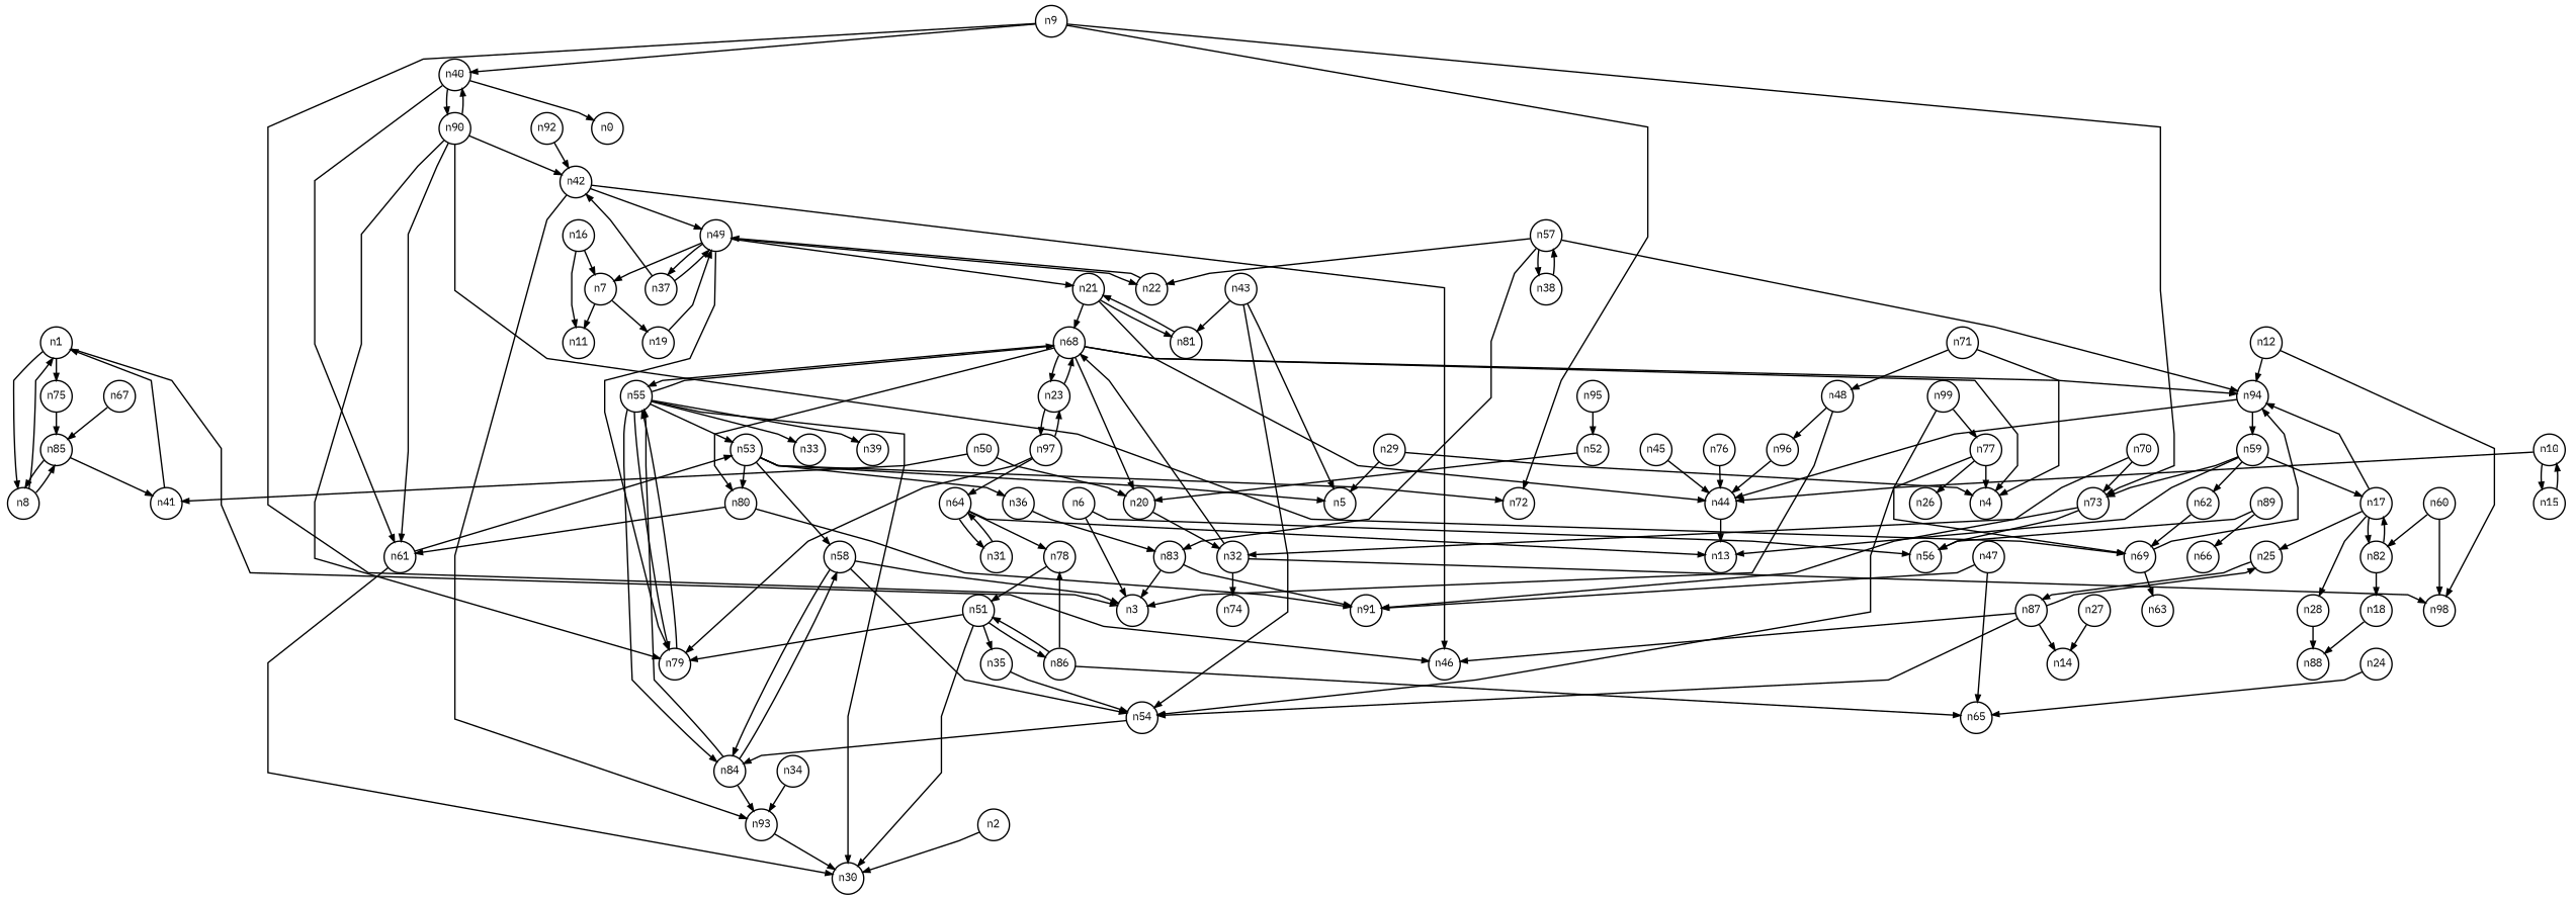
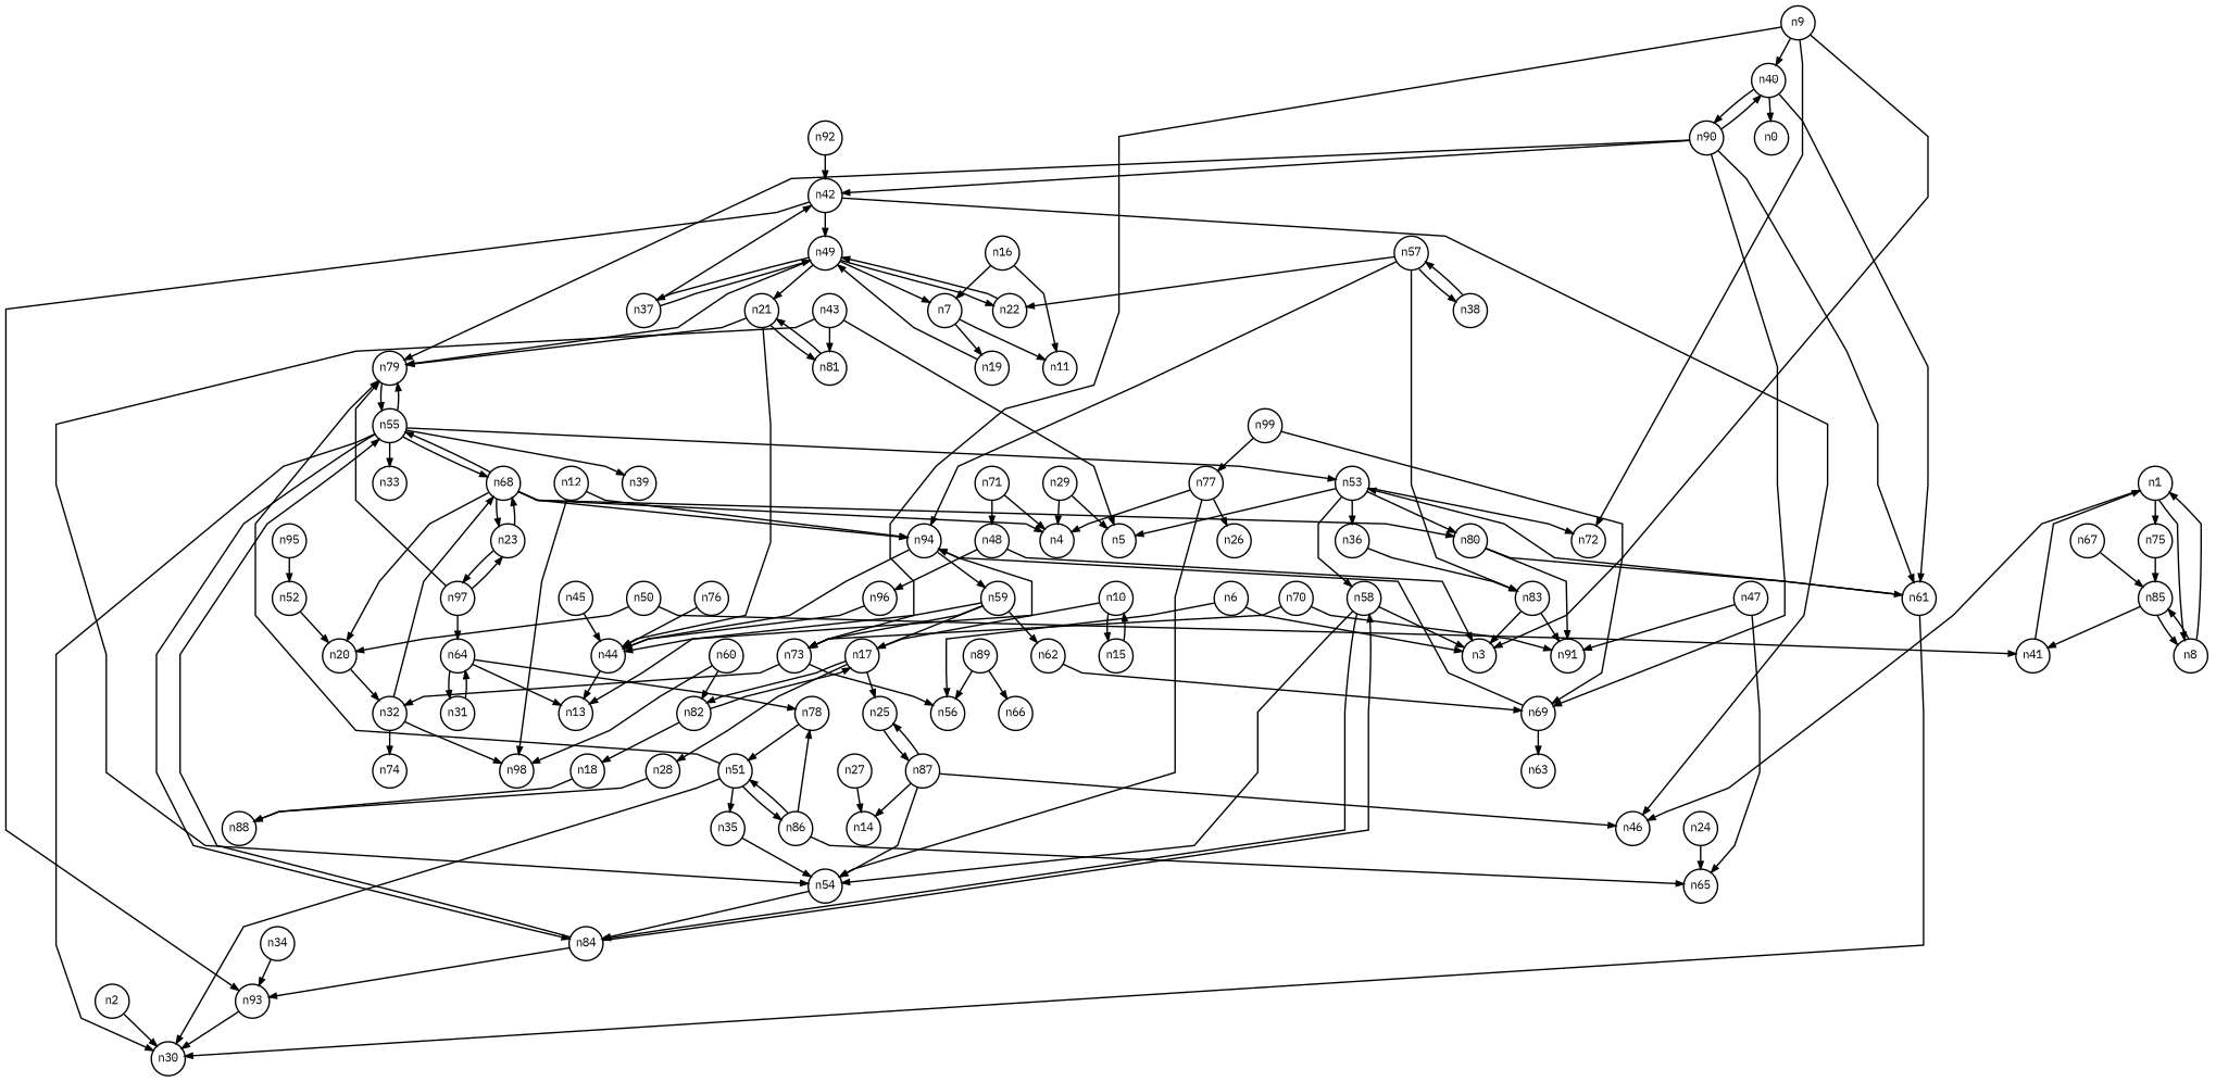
  digraph {
    fontname="IBM Plex Mono"
    fontsize=8
    nodesep=0.22
    nodesize=0.32
    ranksep=0.22
    splines=polyline
    node [fixedsize=shape fontname="IBM Plex Mono" fontsize=8 shape=circle]
    edge [arrowsize=0.5 fontname="IBM Plex Mono"]
    n1 [width=0.32]
    n46 [width=0.32]
    n75 [width=0.32]
    n8 [width=0.32]
    n85 [width=0.32]
    n41 [width=0.32]
    n30 [width=0.32]
    n34 [width=0.32]
    n93 [width=0.32]
    n2 [width=0.32]
    n6 [width=0.32]
    n3 [width=0.32]
    n56 [width=0.32]
    n16 [width=0.32]
    n11 [width=0.32]
    n7 [width=0.32]
    n19 [width=0.32]
    n49 [width=0.32]
    n21 [width=0.32]
    n79 [width=0.32]
    n37 [width=0.32]
    n22 [width=0.32]
    n44 [width=0.32]
    n81 [width=0.32]
    n55 [width=0.32]
    n42 [width=0.32]
    n9 [width=0.32]
    n40 [width=0.32]
    n72 [width=0.32]
    n73 [width=0.32]
    n0 [width=0.32]
    n61 [width=0.32]
    n90 [width=0.32]
    n32 [width=0.32]
    n53 [width=0.32]
    n69 [width=0.32]
    n98 [width=0.32]
    n68 [width=0.32]
    n74 [width=0.32]
    n80 [width=0.32]
    n5 [width=0.32]
    n58 [width=0.32]
    n36 [width=0.32]
    n94 [width=0.32]
    n63 [width=0.32]
    n23 [width=0.32]
    n4 [width=0.32]
    n20 [width=0.32]
    n15 [width=0.32]
    n10 [width=0.32]
    n13 [width=0.32]
    n59 [width=0.32]
    n17 [width=0.32]
    n62 [width=0.32]
    n25 [width=0.32]
    n28 [width=0.32]
    n82 [width=0.32]
    n12 [width=0.32]
    n87 [width=0.32]
    n14 [width=0.32]
    n54 [width=0.32]
    n84 [width=0.32]
    n88 [width=0.32]
    n18 [width=0.32]
    n33 [width=0.32]
    n39 [width=0.32]
    n97 [width=0.32]
    n64 [width=0.32]
    n78 [width=0.32]
    n31 [width=0.32]
    n51 [width=0.32]
    n91 [width=0.32]
    n24 [width=0.32]
    n65 [width=0.32]
    n27 [width=0.32]
    n29 [width=0.32]
    n35 [width=0.32]
    n86 [width=0.32]
    n83 [width=0.32]
    n43 [width=0.32]
    n45 [width=0.32]
    n47 [width=0.32]
    n48 [width=0.32]
    n96 [width=0.32]
    n50 [width=0.32]
    n52 [width=0.32]
    n57 [width=0.32]
    n38 [width=0.32]
    n60 [width=0.32]
    n67 [width=0.32]
    n70 [width=0.32]
    n71 [width=0.32]
    n76 [width=0.32]
    n77 [width=0.32]
    n26 [width=0.32]
    n89 [width=0.32]
    n66 [width=0.32]
    n92 [width=0.32]
    n95 [width=0.32]
    n99 [width=0.32]
    n1 -> n46
    n1 -> n75
    n1 -> n8
    n75 -> n85
    n8 -> n1
    n8 -> n85
    n85 -> n8
    n85 -> n41
    n41 -> n1
    n34 -> n93
    n93 -> n30
    n2 -> n30
    n6 -> n3
    n6 -> n56
    n16 -> n11
    n16 -> n7
    n7 -> n11
    n7 -> n19
    n19 -> n49
    n49 -> n7
    n49 -> n21
    n49 -> n79
    n49 -> n37
    n49 -> n22
-   n21 -> n68
+   n21 -> n79
    n21 -> n44
    n21 -> n81
    n79 -> n55
    n37 -> n49
    n37 -> n42
    n22 -> n49
    n44 -> n13
    n81 -> n21
    n55 -> n30
    n55 -> n79
    n55 -> n53
    n55 -> n68
    n55 -> n84
    n55 -> n33
    n55 -> n39
    n42 -> n46
    n42 -> n93
    n42 -> n49
    n9 -> n3
    n9 -> n40
    n9 -> n72
    n9 -> n73
    n40 -> n0
    n40 -> n61
    n40 -> n90
    n73 -> n56
    n73 -> n32
    n61 -> n30
    n61 -> n53
    n90 -> n79
    n90 -> n42
    n90 -> n40
    n90 -> n61
    n90 -> n69
    n32 -> n98
    n32 -> n68
    n32 -> n74
    n53 -> n72
    n53 -> n80
    n53 -> n5
    n53 -> n58
    n53 -> n36
    n69 -> n94
    n69 -> n63
    n68 -> n55
    n68 -> n80
    n68 -> n94
    n68 -> n23
    n68 -> n4
    n68 -> n20
    n80 -> n61
    n80 -> n91
    n58 -> n3
    n58 -> n54
    n58 -> n84
    n36 -> n83
    n94 -> n44
    n94 -> n59
    n23 -> n68
    n23 -> n97
    n20 -> n32
    n15 -> n10
    n10 -> n44
    n10 -> n15
    n59 -> n73
    n59 -> n13
    n59 -> n17
    n59 -> n62
    n17 -> n94
    n17 -> n25
    n17 -> n28
    n17 -> n82
    n62 -> n69
    n25 -> n87
    n28 -> n88
    n82 -> n17
    n82 -> n18
    n12 -> n98
    n12 -> n94
    n87 -> n46
    n87 -> n25
    n87 -> n14
    n87 -> n54
    n54 -> n84
    n84 -> n93
    n84 -> n55
    n84 -> n58
    n18 -> n88
    n97 -> n79
    n97 -> n23
    n97 -> n64
    n64 -> n13
    n64 -> n78
    n64 -> n31
    n78 -> n51
    n31 -> n64
    n51 -> n30
    n51 -> n79
    n51 -> n35
    n51 -> n86
    n24 -> n65
    n27 -> n14
    n29 -> n5
    n29 -> n4
    n35 -> n54
    n86 -> n78
    n86 -> n51
    n86 -> n65
    n83 -> n3
    n83 -> n91
    n43 -> n81
    n43 -> n5
    n43 -> n54
    n45 -> n44
    n47 -> n91
    n47 -> n65
    n48 -> n3
    n48 -> n96
    n96 -> n44
    n50 -> n41
    n50 -> n20
    n52 -> n20
    n57 -> n22
    n57 -> n94
    n57 -> n83
    n57 -> n38
    n38 -> n57
    n60 -> n98
    n60 -> n82
    n67 -> n85
    n70 -> n73
    n70 -> n91
    n71 -> n4
    n71 -> n48
    n76 -> n44
    n77 -> n4
    n77 -> n54
    n77 -> n26
    n89 -> n56
    n89 -> n66
    n92 -> n42
    n95 -> n52
    n99 -> n69
    n99 -> n77
  }
